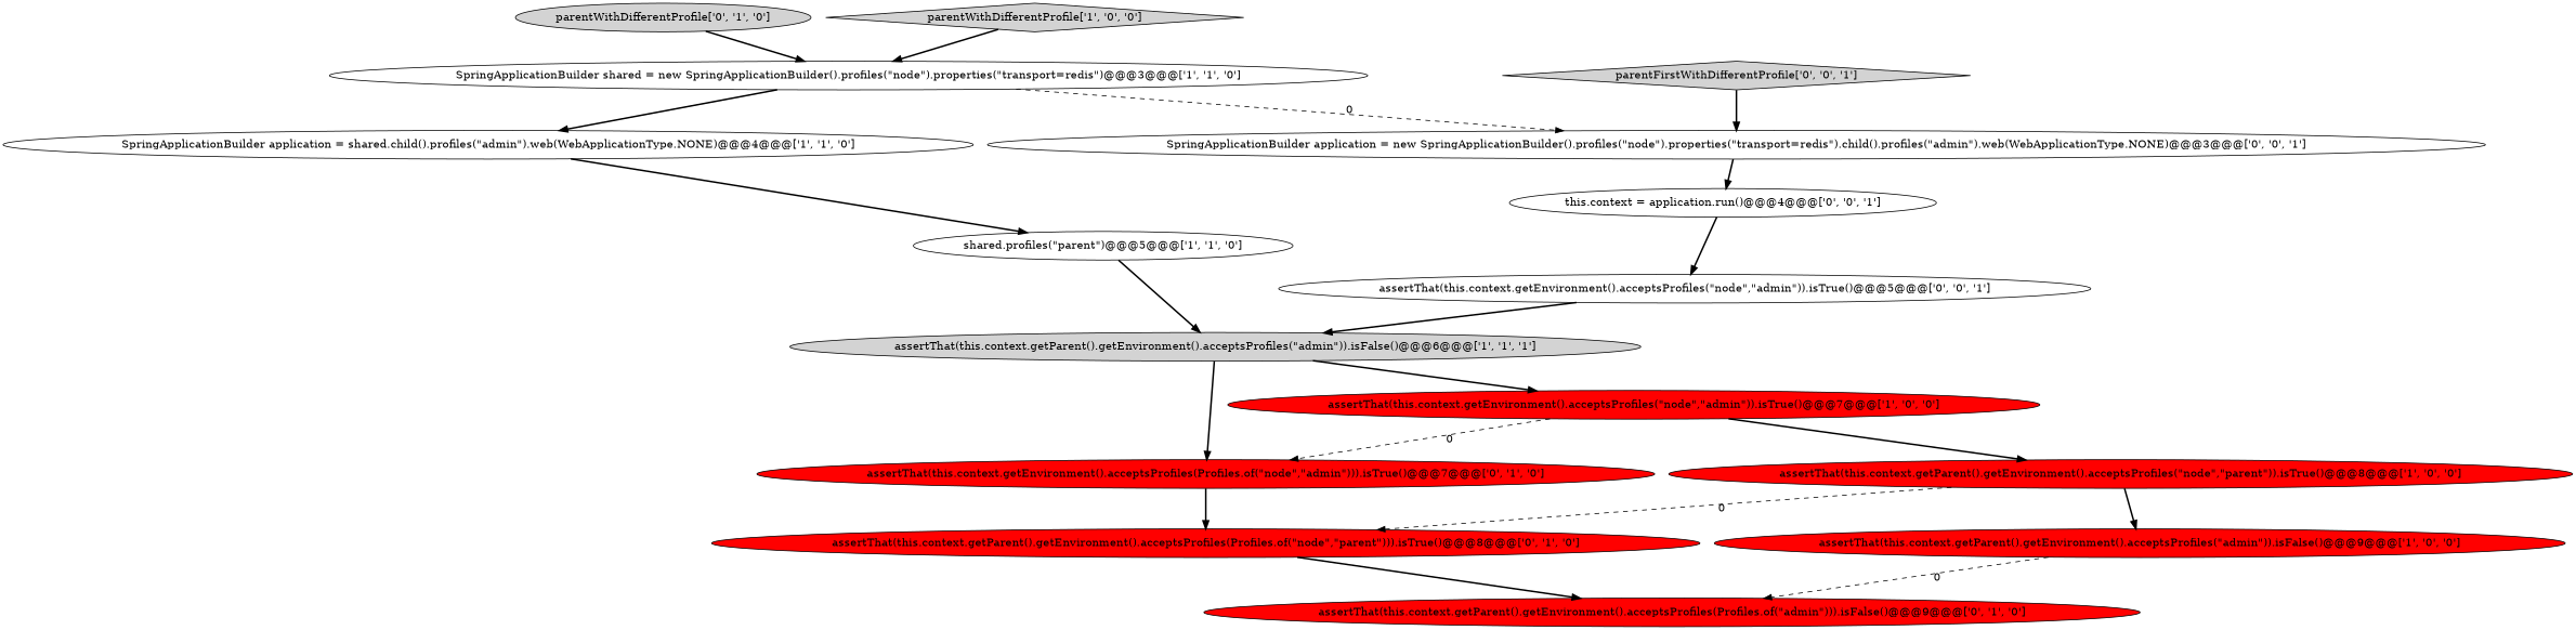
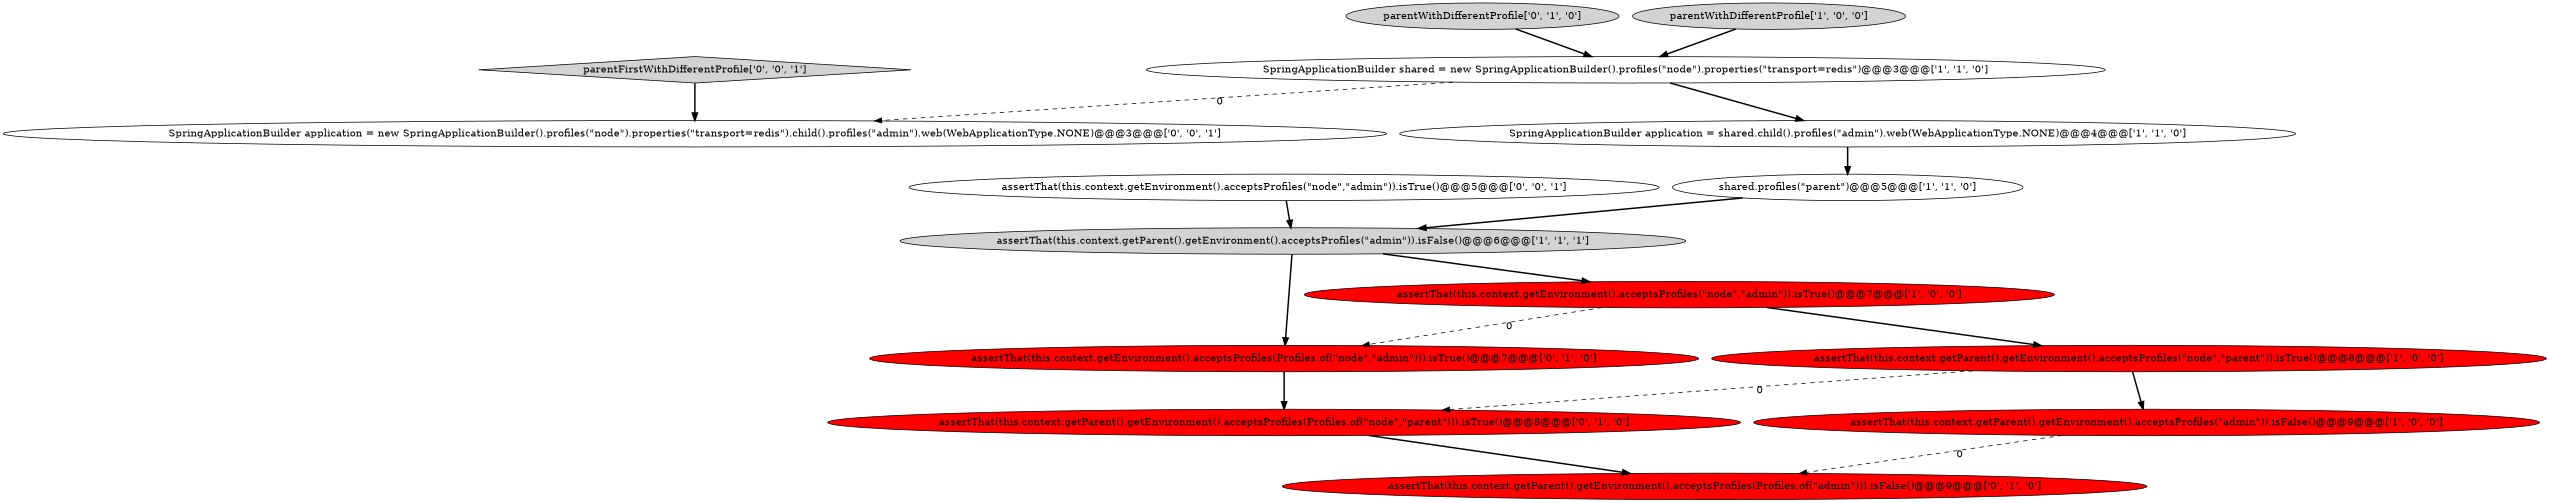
  digraph {
    node [fillcolor=red shape=ellipse style=filled]
    edge [style=bold]
    n1 [label="assertThat(this.context.getEnvironment().acceptsProfiles(Profiles.of(\"node\",\"admin\"))).isTrue()@@@7@@@['0', '1', '0']"]
    n2 [label="assertThat(this.context.getParent().getEnvironment().acceptsProfiles(Profiles.of(\"node\",\"parent\"))).isTrue()@@@8@@@['0', '1', '0']"]
    n3 [label="assertThat(this.context.getParent().getEnvironment().acceptsProfiles(Profiles.of(\"admin\"))).isFalse()@@@9@@@['0', '1', '0']"]
    n4 [fillcolor=lightgray label="parentWithDifferentProfile['0', '1', '0']"]
    n5 [fillcolor=white label="SpringApplicationBuilder shared = new SpringApplicationBuilder().profiles(\"node\").properties(\"transport=redis\")@@@3@@@['1', '1', '0']"]
    n6 [fillcolor=white label="SpringApplicationBuilder application = new SpringApplicationBuilder().profiles(\"node\").properties(\"transport=redis\").child().profiles(\"admin\").web(WebApplicationType.NONE)@@@3@@@['0', '0', '1']"]
    n7 [fillcolor=white label="SpringApplicationBuilder application = shared.child().profiles(\"admin\").web(WebApplicationType.NONE)@@@4@@@['1', '1', '0']"]
    n8 [fillcolor=lightgray label="parentFirstWithDifferentProfile['0', '0', '1']" shape=diamond]
-   n9 [fillcolor=white label="this.context = application.run()@@@4@@@['0', '0', '1']"]
    n10 [fillcolor=white label="assertThat(this.context.getEnvironment().acceptsProfiles(\"node\",\"admin\")).isTrue()@@@5@@@['0', '0', '1']"]
-   n11 [fillcolor=lightgray label="parentWithDifferentProfile['1', '0', '0']" shape=diamond]
+   n11 [fillcolor=lightgray label="parentWithDifferentProfile['1', '0', '0']"]
    n12 [fillcolor=white label="shared.profiles(\"parent\")@@@5@@@['1', '1', '0']"]
    n13 [fillcolor=lightgray label="assertThat(this.context.getParent().getEnvironment().acceptsProfiles(\"admin\")).isFalse()@@@6@@@['1', '1', '1']"]
    n14 [label="assertThat(this.context.getEnvironment().acceptsProfiles(\"node\",\"admin\")).isTrue()@@@7@@@['1', '0', '0']"]
    n15 [label="assertThat(this.context.getParent().getEnvironment().acceptsProfiles(\"node\",\"parent\")).isTrue()@@@8@@@['1', '0', '0']"]
    n16 [label="assertThat(this.context.getParent().getEnvironment().acceptsProfiles(\"admin\")).isFalse()@@@9@@@['1', '0', '0']"]
    n1 -> n2
    n2 -> n3
    n4 -> n5
    n5 -> n6 [label=0 style=dashed]
    n5 -> n7
-   n6 -> n9
    n7 -> n12
    n8 -> n6
-   n9 -> n10
    n10 -> n13
    n11 -> n5
    n12 -> n13
    n13 -> n1
    n13 -> n14
    n14 -> n1 [label=0 style=dashed]
    n14 -> n15
    n15 -> n2 [label=0 style=dashed]
    n15 -> n16
    n16 -> n3 [label=0 style=dashed]
  }
